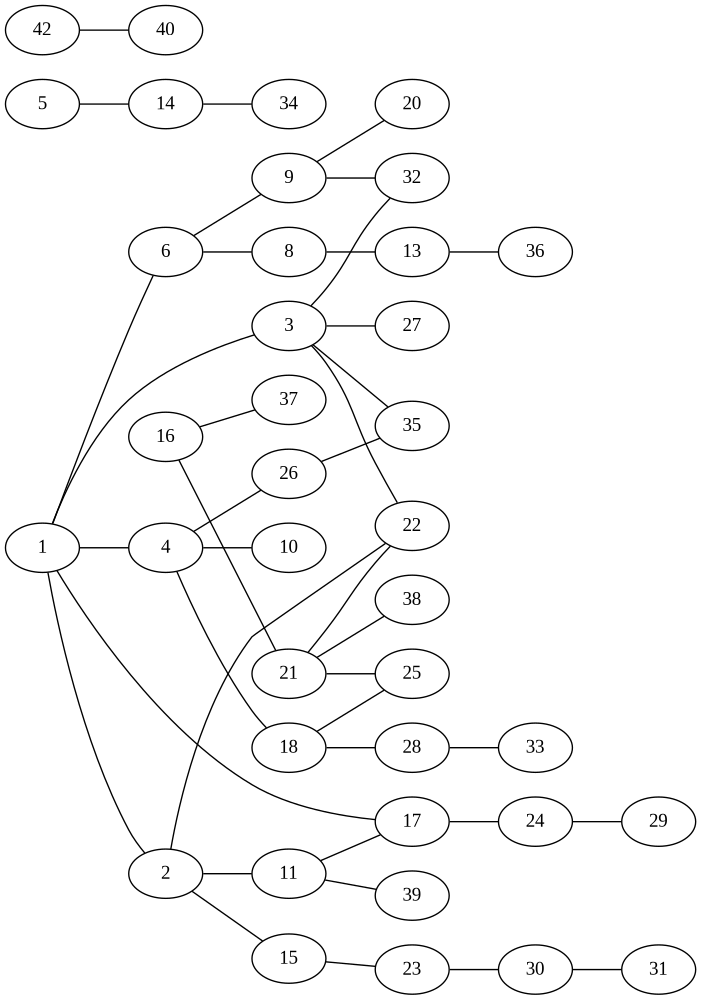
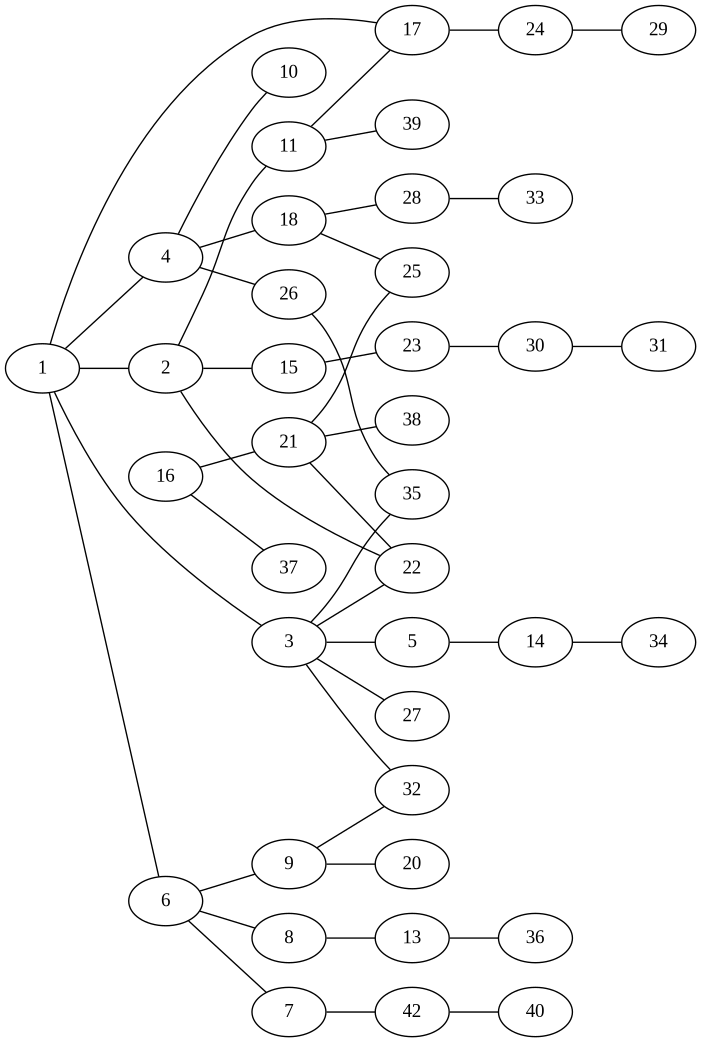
  graph {
    fontname="Liberation Serif"
    rankdir=LR
    node [fontname="Liberation Serif"]
    edge [fontname="Liberation Serif"]
    1
    2
    3
    4
    6
    17
    11
    15
    22
    5
    27
    32
    35
    10
    18
    26
+   7
    8
    9
    24
    39
    23
    14
    25
    28
    n26 [label=42]
    13
    20
    29
    16
    21
    37
    30
    34
    33
    40
    36
    38
    31
    1 -- 2
    1 -- 3
    1 -- 4
    1 -- 6
    1 -- 17
    2 -- 11
    2 -- 15
    2 -- 22
    3 -- 22
+   3 -- 5
    3 -- 27
    3 -- 32
    3 -- 35
    4 -- 10
    4 -- 18
    4 -- 26
+   6 -- 7
    6 -- 8
    6 -- 9
    17 -- 24
    11 -- 17
    11 -- 39
    15 -- 23
    5 -- 14
    18 -- 25
    18 -- 28
    26 -- 35
+   7 -- n26
    8 -- 13
    9 -- 32
    9 -- 20
    24 -- 29
    23 -- 30
    14 -- 34
    28 -- 33
    n26 -- 40
    13 -- 36
    16 -- 21
    16 -- 37
    21 -- 22
    21 -- 25
    21 -- 38
    30 -- 31
  }
